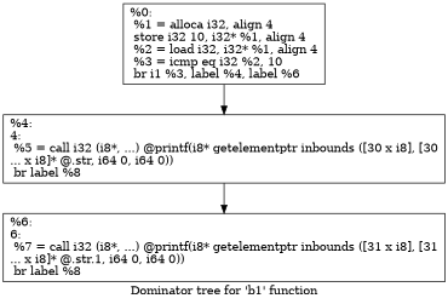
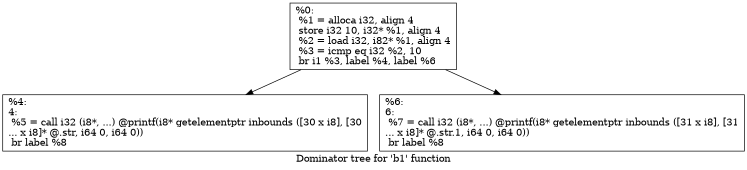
  digraph {
    label="Dominator tree for 'b1' function"
    node [shape=record]
-   n1 [label="{%0:\l  %1 = alloca i32, align 4\l  store i32 10, i32* %1, align 4\l  %2 = load i32, i32* %1, align 4\l  %3 = icmp eq i32 %2, 10\l  br i1 %3, label %4, label %6\l}"]
+   n1 [label="{%0:\l  %1 = alloca i32, align 4\l  store i32 10, i32* %1, align 4\l  %2 = load i32, i82* %1, align 4\l  %3 = icmp eq i32 %2, 10\l  br i1 %3, label %4, label %6\l}"]
    n2 [label="{%4:\l4:                                                \l  %5 = call i32 (i8*, ...) @printf(i8* getelementptr inbounds ([30 x i8], [30\l... x i8]* @.str, i64 0, i64 0))\l  br label %8\l}"]
    n3 [label="{%6:\l6:                                                \l  %7 = call i32 (i8*, ...) @printf(i8* getelementptr inbounds ([31 x i8], [31\l... x i8]* @.str.1, i64 0, i64 0))\l  br label %8\l}"]
    n1 -> n2
-   n2 -> n3
+   n1 -> n3
  }
